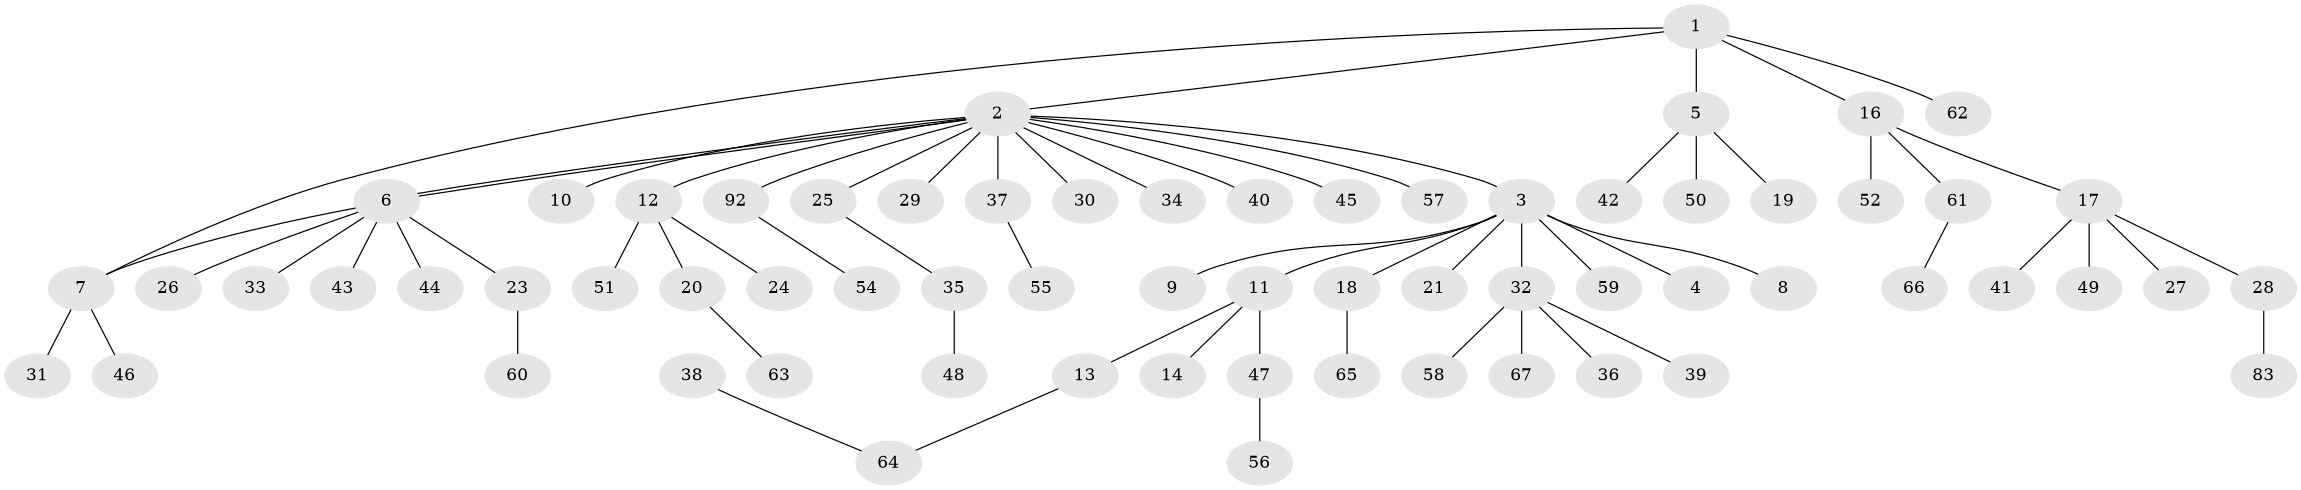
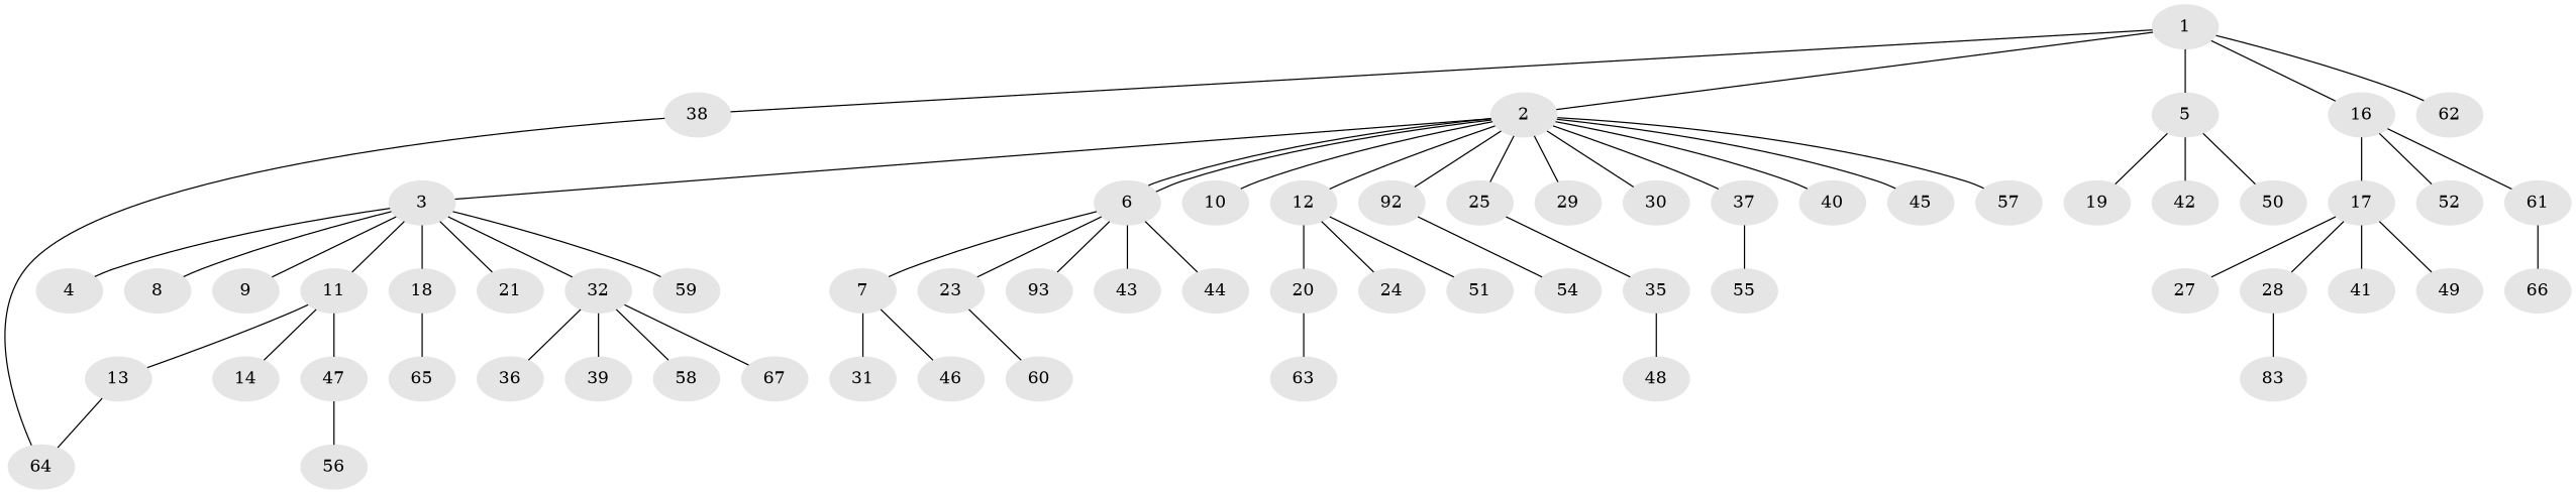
  graph {
    node [color=gray90 style=filled]
    1
    2
    5
    16
    38
    62
    3
    6
    10
    12
    n11 [label=92]
    25
    29
    30
-   34
    37
    40
    45
    57
    19
    42
    50
    17
    52
    61
    64
    4
    8
    9
    11
    18
    21
    32
    59
    7
    23
-   26
-   33
+   33 [label=93]
    43
    44
    20
    24
    51
    54
    35
    55
    13
    14
    47
    65
    36
    39
    58
    67
    31
    46
    60
    56
    63
    27
    28
    41
    49
    66
    n65 [label=83]
    48
    1 -- 2
    1 -- 5
    1 -- 16
-   1 -- 7
+   1 -- 38
    1 -- 62
    2 -- 3
    2 -- 6
    2 -- 6
    2 -- 10
    2 -- 12
    2 -- n11
    2 -- 25
    2 -- 29
    2 -- 30
-   2 -- 34
    2 -- 37
    2 -- 40
    2 -- 45
    2 -- 57
    5 -- 19
    5 -- 42
    5 -- 50
    16 -- 17
    16 -- 52
    16 -- 61
    38 -- 64
    3 -- 4
    3 -- 8
    3 -- 9
    3 -- 11
    3 -- 18
    3 -- 21
    3 -- 32
    3 -- 59
    6 -- 7
    6 -- 23
-   6 -- 26
    6 -- 33
    6 -- 43
    6 -- 44
    12 -- 20
    12 -- 24
    12 -- 51
    n11 -- 54
    25 -- 35
    37 -- 55
    17 -- 27
    17 -- 28
    17 -- 41
    17 -- 49
    61 -- 66
    11 -- 13
    11 -- 14
    11 -- 47
    18 -- 65
    32 -- 36
    32 -- 39
    32 -- 58
    32 -- 67
    7 -- 31
    7 -- 46
    23 -- 60
    20 -- 63
    35 -- 48
    13 -- 64
    47 -- 56
    28 -- n65
  }
